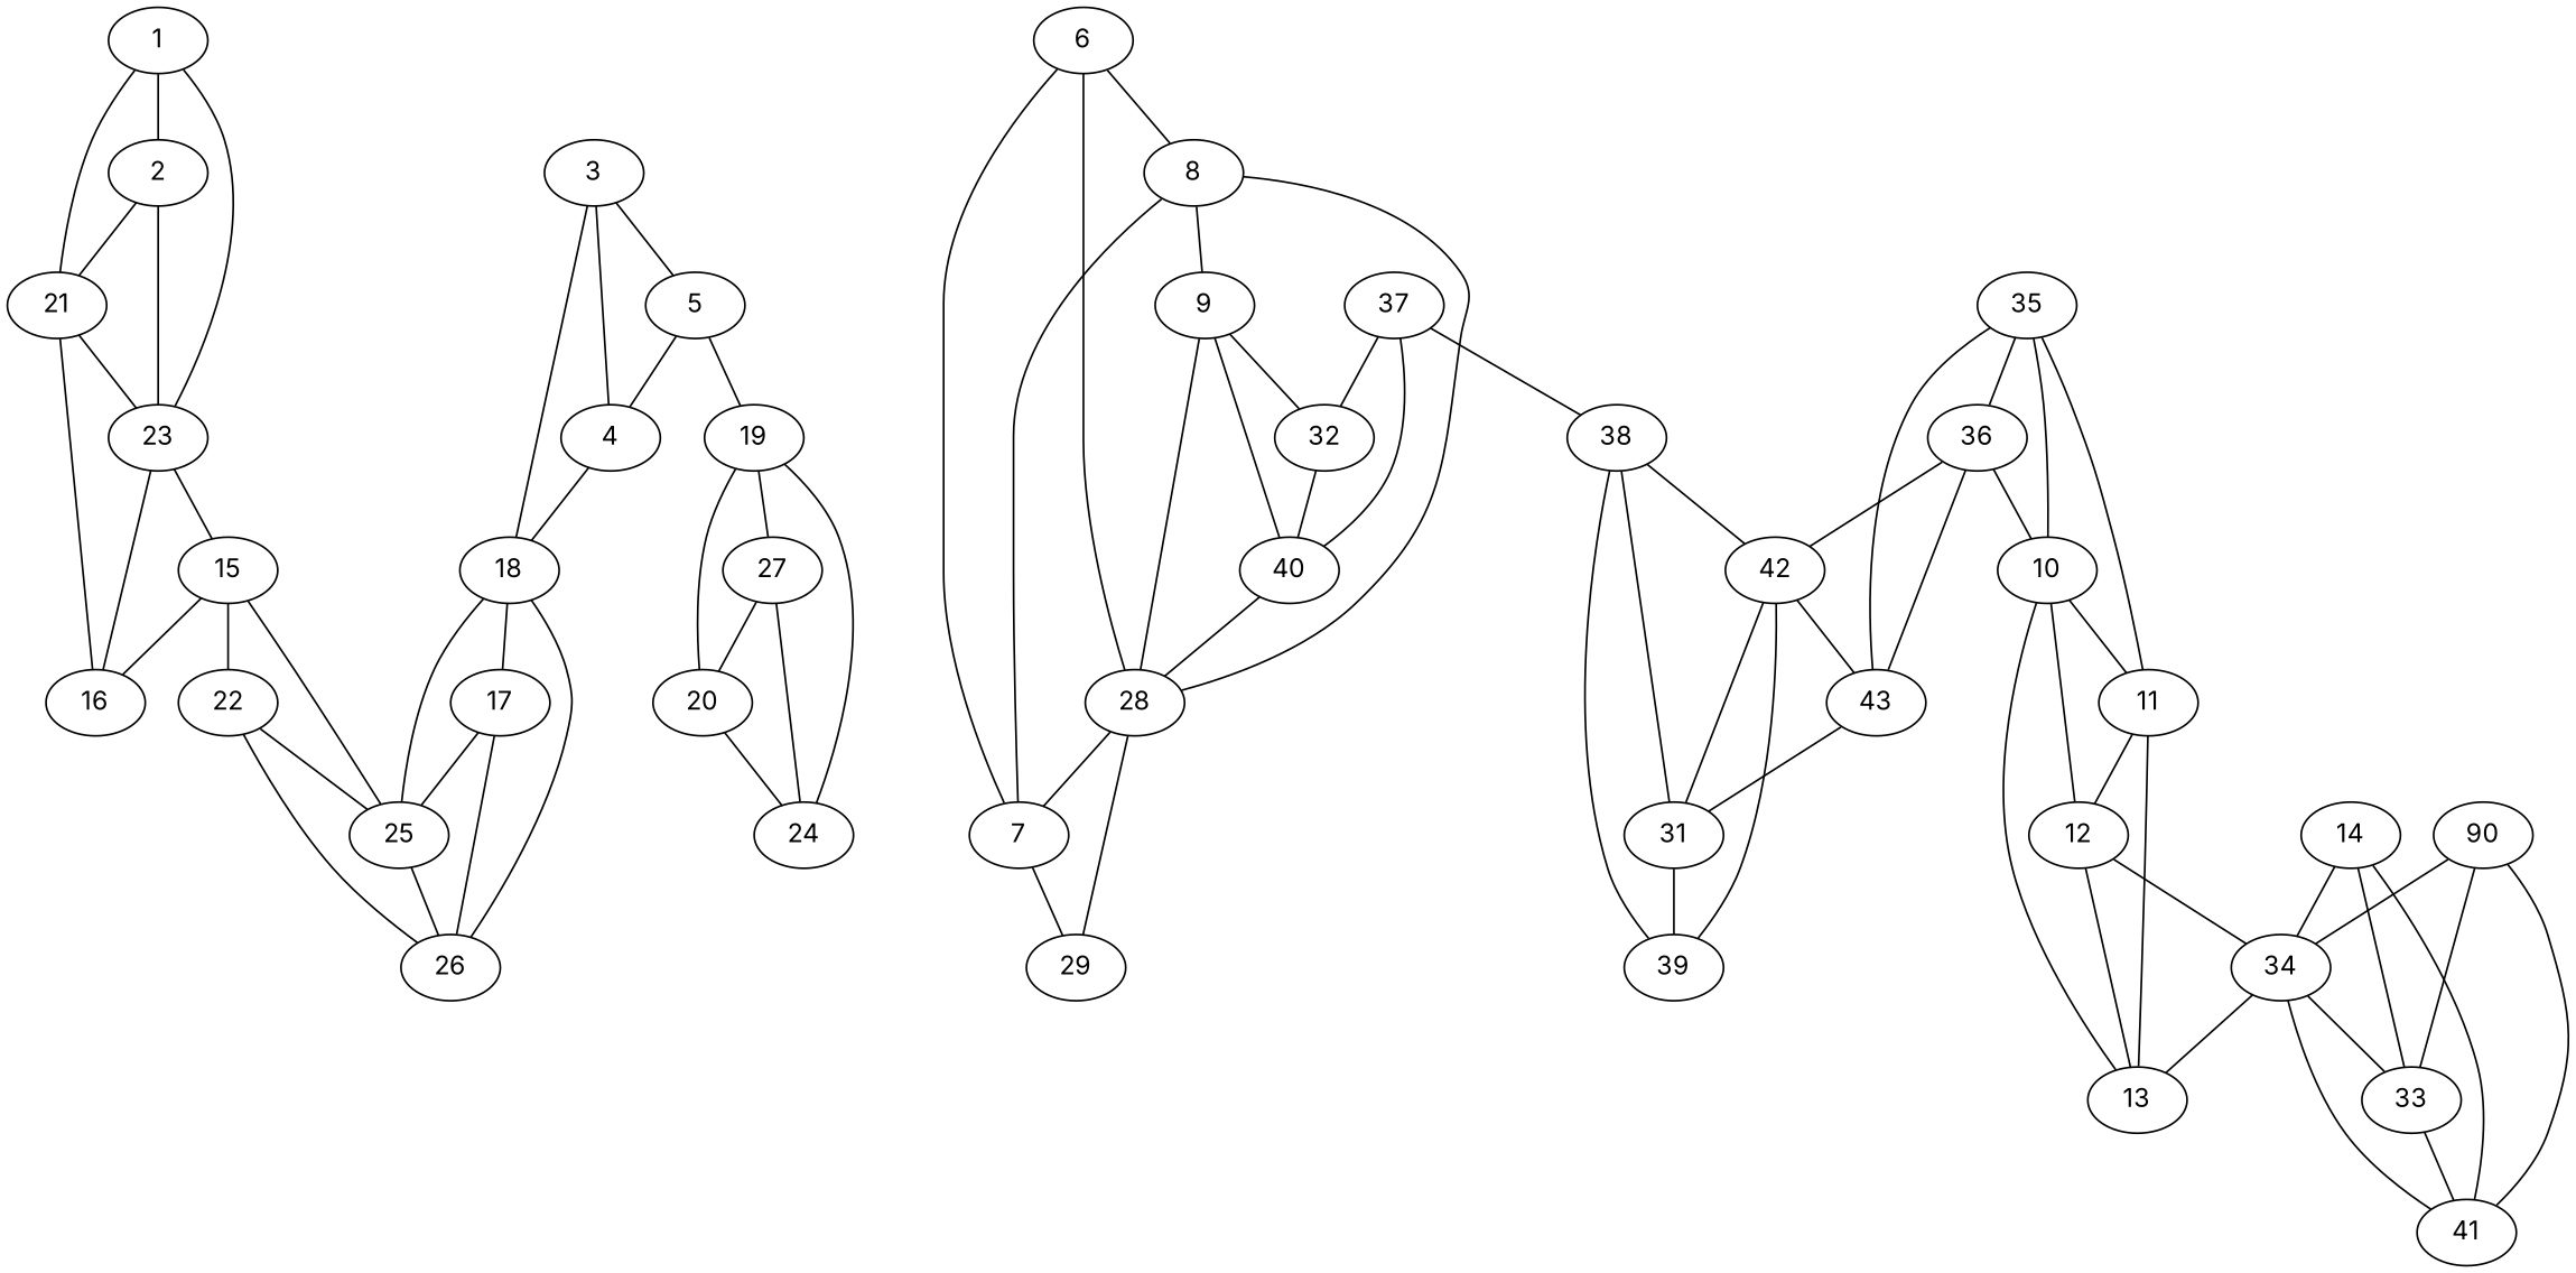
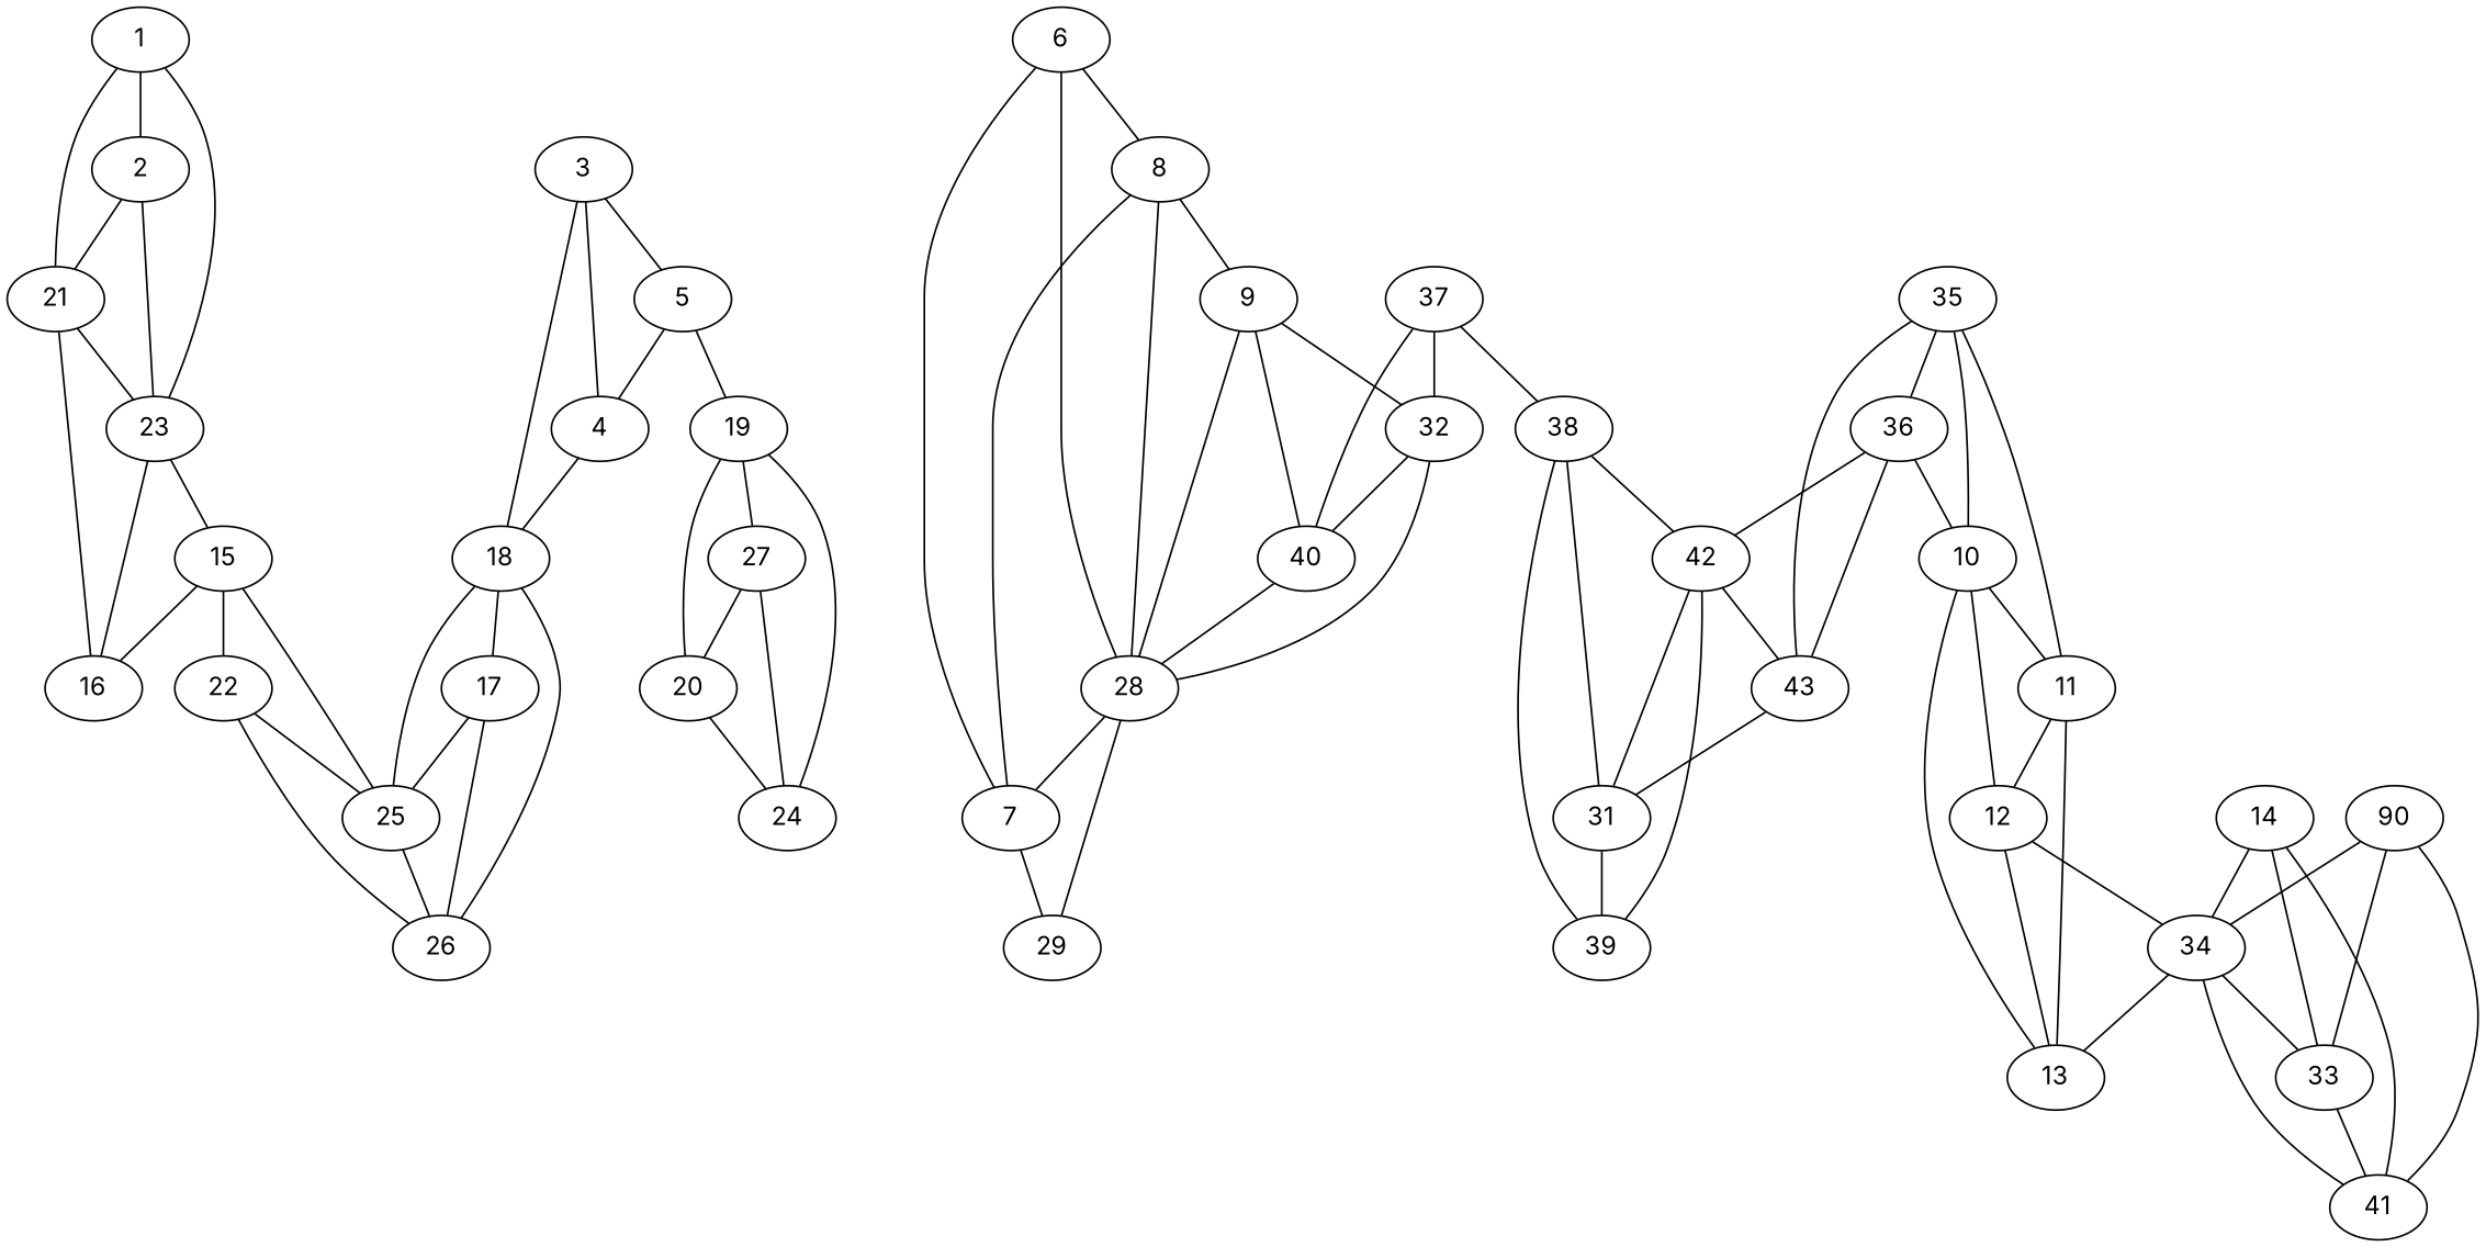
  graph {
    fontname=Inter
    node [aaLength=5 fontname=Inter sequence=vanDerWaals type=1]
    edge [distance0=11.0 fontname=Inter frequency=1 type0=1]
    1 [aaLength=6 sequence=GGPYVH type=0]
    2 [sequence=IGLLP type=0]
    21 [aaLength=6 sequence=TQGQRI]
    23 [aaLength=2 sequence=LE]
    15 [sequence=KQVDP]
    25 [aaLength=2 sequence=SF]
    16 [sequence=LRDVL]
    22 [aaLength=6 sequence=TGADFG]
    3 [aaLength=7 sequence=LHTRVYF type=0]
    5 [aaLength=6 sequence=KDPVLN type=0]
    4 [aaLength=6 sequence=DDEAEA type=0]
    18 [aaLength=7 sequence=IFARGIN]
    19 [sequence=EWATR]
    17 [aaLength=7 sequence=GRKGSTQ]
    26 [aaLength=2 sequence=GA]
    20 [aaLength=3 sequence=KRE]
    24 [aaLength=2 sequence=DG]
    27 [aaLength=2 sequence=IQ]
    6 [type=0]
    7 [type=0]
    8 [aaLength=6 type=0]
    29
    9 [type=0]
    28 [aaLength=2]
    32 [aaLength=10]
    40 [aaLength=10]
    10 [type=0]
    11 [aaLength=7 type=0]
    12 [type=0]
    13 [aaLength=7 type=0]
    35 [aaLength=7]
    34 [aaLength=4]
    36 [aaLength=7]
    43 [aaLength=3]
    33 [aaLength=4]
    42 [aaLength=3]
    31 [aaLength=7]
    41 [aaLength=3]
    14 [aaLength=4 type=0]
    n40 [aaLength=4 label=90]
    39 [aaLength=7]
    37
    38
    1 -- 2 [distance0=8.121567]
    1 -- 21 [distance0=36.28161 type0=2]
    1 -- 23 [distance0=42.4188 type0=3]
    2 -- 21 [distance0=34.72874 distance1=20.0 frequency=2 type0=2 type1=4]
    2 -- 23 [distance0=40.06352 type0=3]
    21 -- 23 [distance0=7.0 distance1=1.0 frequency=2 type1=4]
    23 -- 15 [distance0=37.0 type0=3]
    15 -- 25 [distance0=22.0 type0=2]
    15 -- 16 [distance0=25.0 type0=3]
    15 -- 22 [distance0=12.0 distance1=7.0 frequency=2 type1=4]
    25 -- 26 [distance0=7.0 distance1=5.0 frequency=2 type1=4]
    16 -- 21 [distance0=19.0 type0=2]
    16 -- 23 [distance0=12.0]
    22 -- 25 [distance0=10.0 distance1=4.0 frequency=2 type1=4]
    22 -- 26 [distance0=17.0 type0=3]
    3 -- 5 [distance0=22.17646 type0=2]
    3 -- 4 [distance0=11.30281 distance1=0.0 frequency=2 type1=5]
    3 -- 18 [distance0=57.36277 type0=3]
    5 -- 4 [distance0=16.35877]
    5 -- 19 [distance0=52.51341 distance1=2.0 frequency=2 type0=3 type1=4]
    4 -- 18 [distance0=50.41396 type0=3]
    18 -- 25 [distance0=25.0 type0=3]
    18 -- 17 [distance0=14.0]
    18 -- 26 [distance0=18.0 type0=2]
    19 -- 20 [distance1=6.0 frequency=2 type1=4]
    19 -- 24 [distance0=16.0 type0=2]
    19 -- 27 [distance0=27.0 type0=3]
    17 -- 25 [type0=2]
    17 -- 26 [distance0=4.0]
    20 -- 24 [distance0=5.0 distance1=2.0 frequency=2 type1=4]
    27 -- 20 [distance0=16.0 type0=2]
    27 -- 24
    6 -- 7 [distance0=18.03011 distance1=0.0 frequency=2 type1=4]
    6 -- 8 [distance0=35.79522 type0=3]
    7 -- 29 [distance0=33.82042 type0=3]
    8 -- 7 [distance0=35.70895 type0=2]
    8 -- 9 [distance0=22.64148 distance1=0.0 frequency=2 type1=4]
    9 -- 28 [distance0=36.0372 type0=2]
    9 -- 32 [distance0=41.21504 type0=3]
    9 -- 40 [distance0=0.0 type0=4]
    28 -- 6 [distance0=35.90958 type0=3]
    28 -- 7 [distance0=30.21292]
    28 -- 8 [distance0=0.0 type0=4]
    28 -- 29 [distance0=33.0 type0=2]
+   32 -- 28 [distance0=40.0 type0=3]
    32 -- 40 [distance0=0.0]
    40 -- 28 [distance0=40.0 type0=3]
    10 -- 11 [distance0=31.81451]
    10 -- 12 [distance0=32.39031 type0=2]
    10 -- 13 [distance0=33.06734 type0=3]
    10 -- 35 [distance0=0.0 type0=5]
    11 -- 12 [distance0=11.57629 distance1=0.0 frequency=2 type1=4]
    12 -- 13 [distance0=11.41482 distance1=0.0 frequency=2 type1=4]
    12 -- 34 [distance0=22.37279 type0=3]
    13 -- 11 [distance0=17.94384 type0=2]
    35 -- 11 [distance0=12.82052 distance1=0.0 frequency=2 type1=4]
    35 -- 36 [distance0=14.0 type0=2]
    35 -- 43 [distance0=19.0 type0=3]
    34 -- 13 [distance0=18.92213 type0=2]
    34 -- 33 [distance0=14.0]
    36 -- 10 [distance0=0.0 type0=4]
    36 -- 43 [distance0=5.0]
    36 -- 42 [distance0=13.0 type0=2]
    43 -- 31 [distance0=19.0 type0=3]
    33 -- 41 [distance0=6.0 distance1=0.0 frequency=2 type1=4]
    42 -- 43 [distance0=8.0 distance1=0.0 frequency=2 type1=4]
    42 -- 31 [type0=2]
    31 -- 39 [distance0=0.0 type0=5]
    41 -- 34 [distance0=20.0 type0=3]
    14 -- 34 [distance0=18.97097]
    14 -- 33 [distance0=20.39357 distance1=0.0 frequency=2 type0=2 type1=4]
    14 -- 41 [distance0=23.66216 type0=3]
    n40 -- 34 [distance0=25.0 type0=3]
    n40 -- 33 [type0=2]
    n40 -- 41 [distance0=5.0]
    39 -- 42 [distance1=0.0 frequency=2 type0=3 type1=4]
    37 -- 32 [distance0=19.0]
    37 -- 40 [distance0=19.0 type0=2]
    37 -- 38 [distance0=30.0 distance1=0.0 frequency=2 type0=3 type1=4]
    38 -- 42 [distance0=21.0 type0=3]
    38 -- 31 [distance0=10.0 distance1=0.0 frequency=2 type1=4]
    38 -- 39 [distance0=10.0 type0=2]
  }
